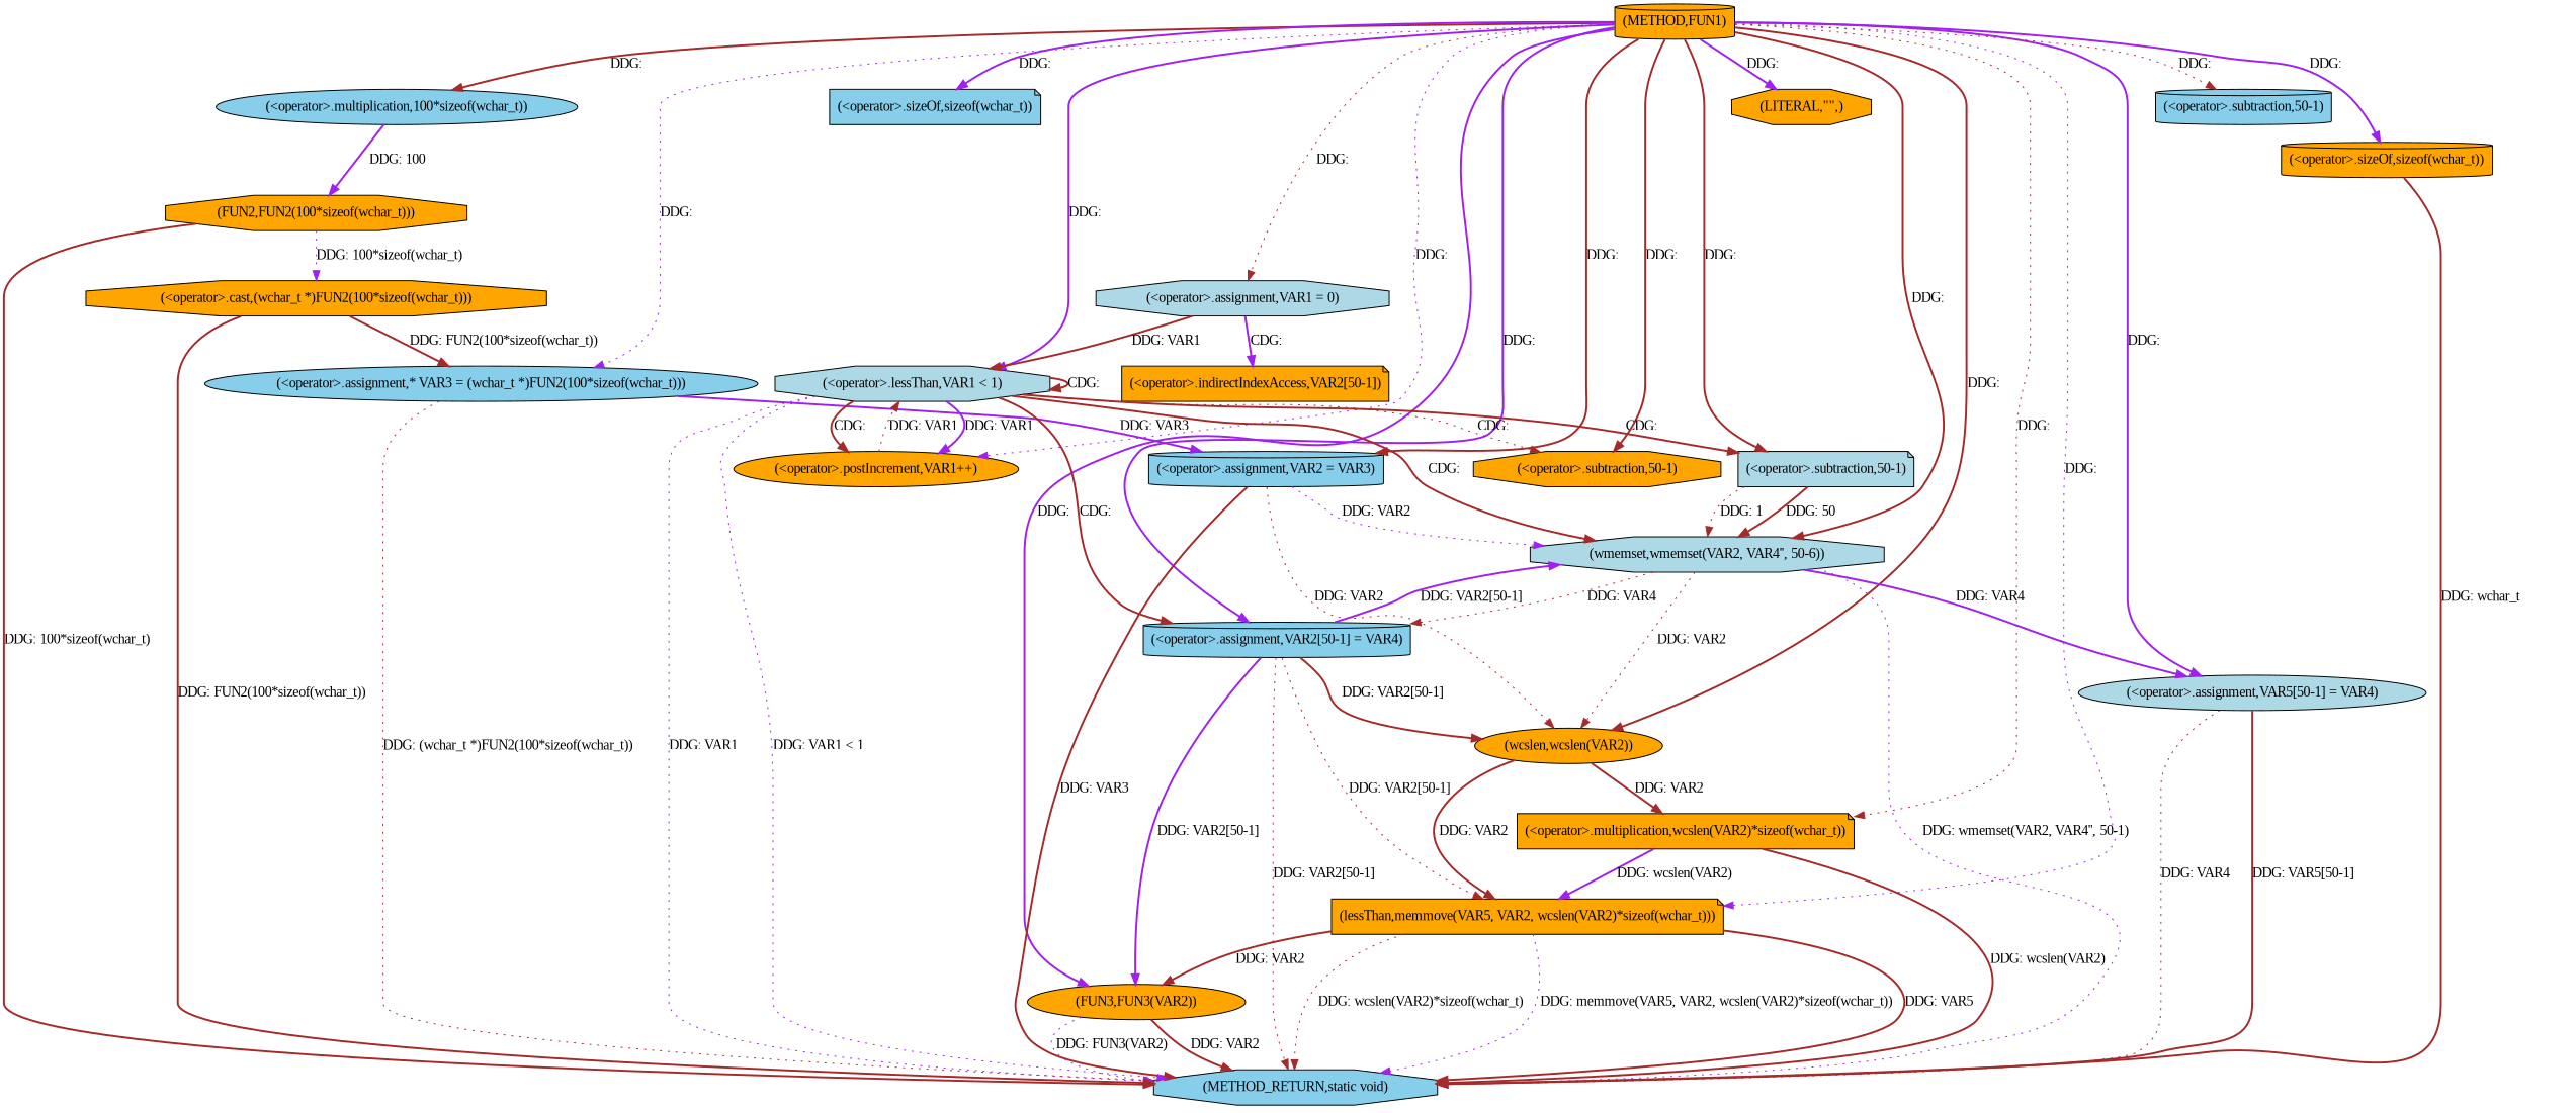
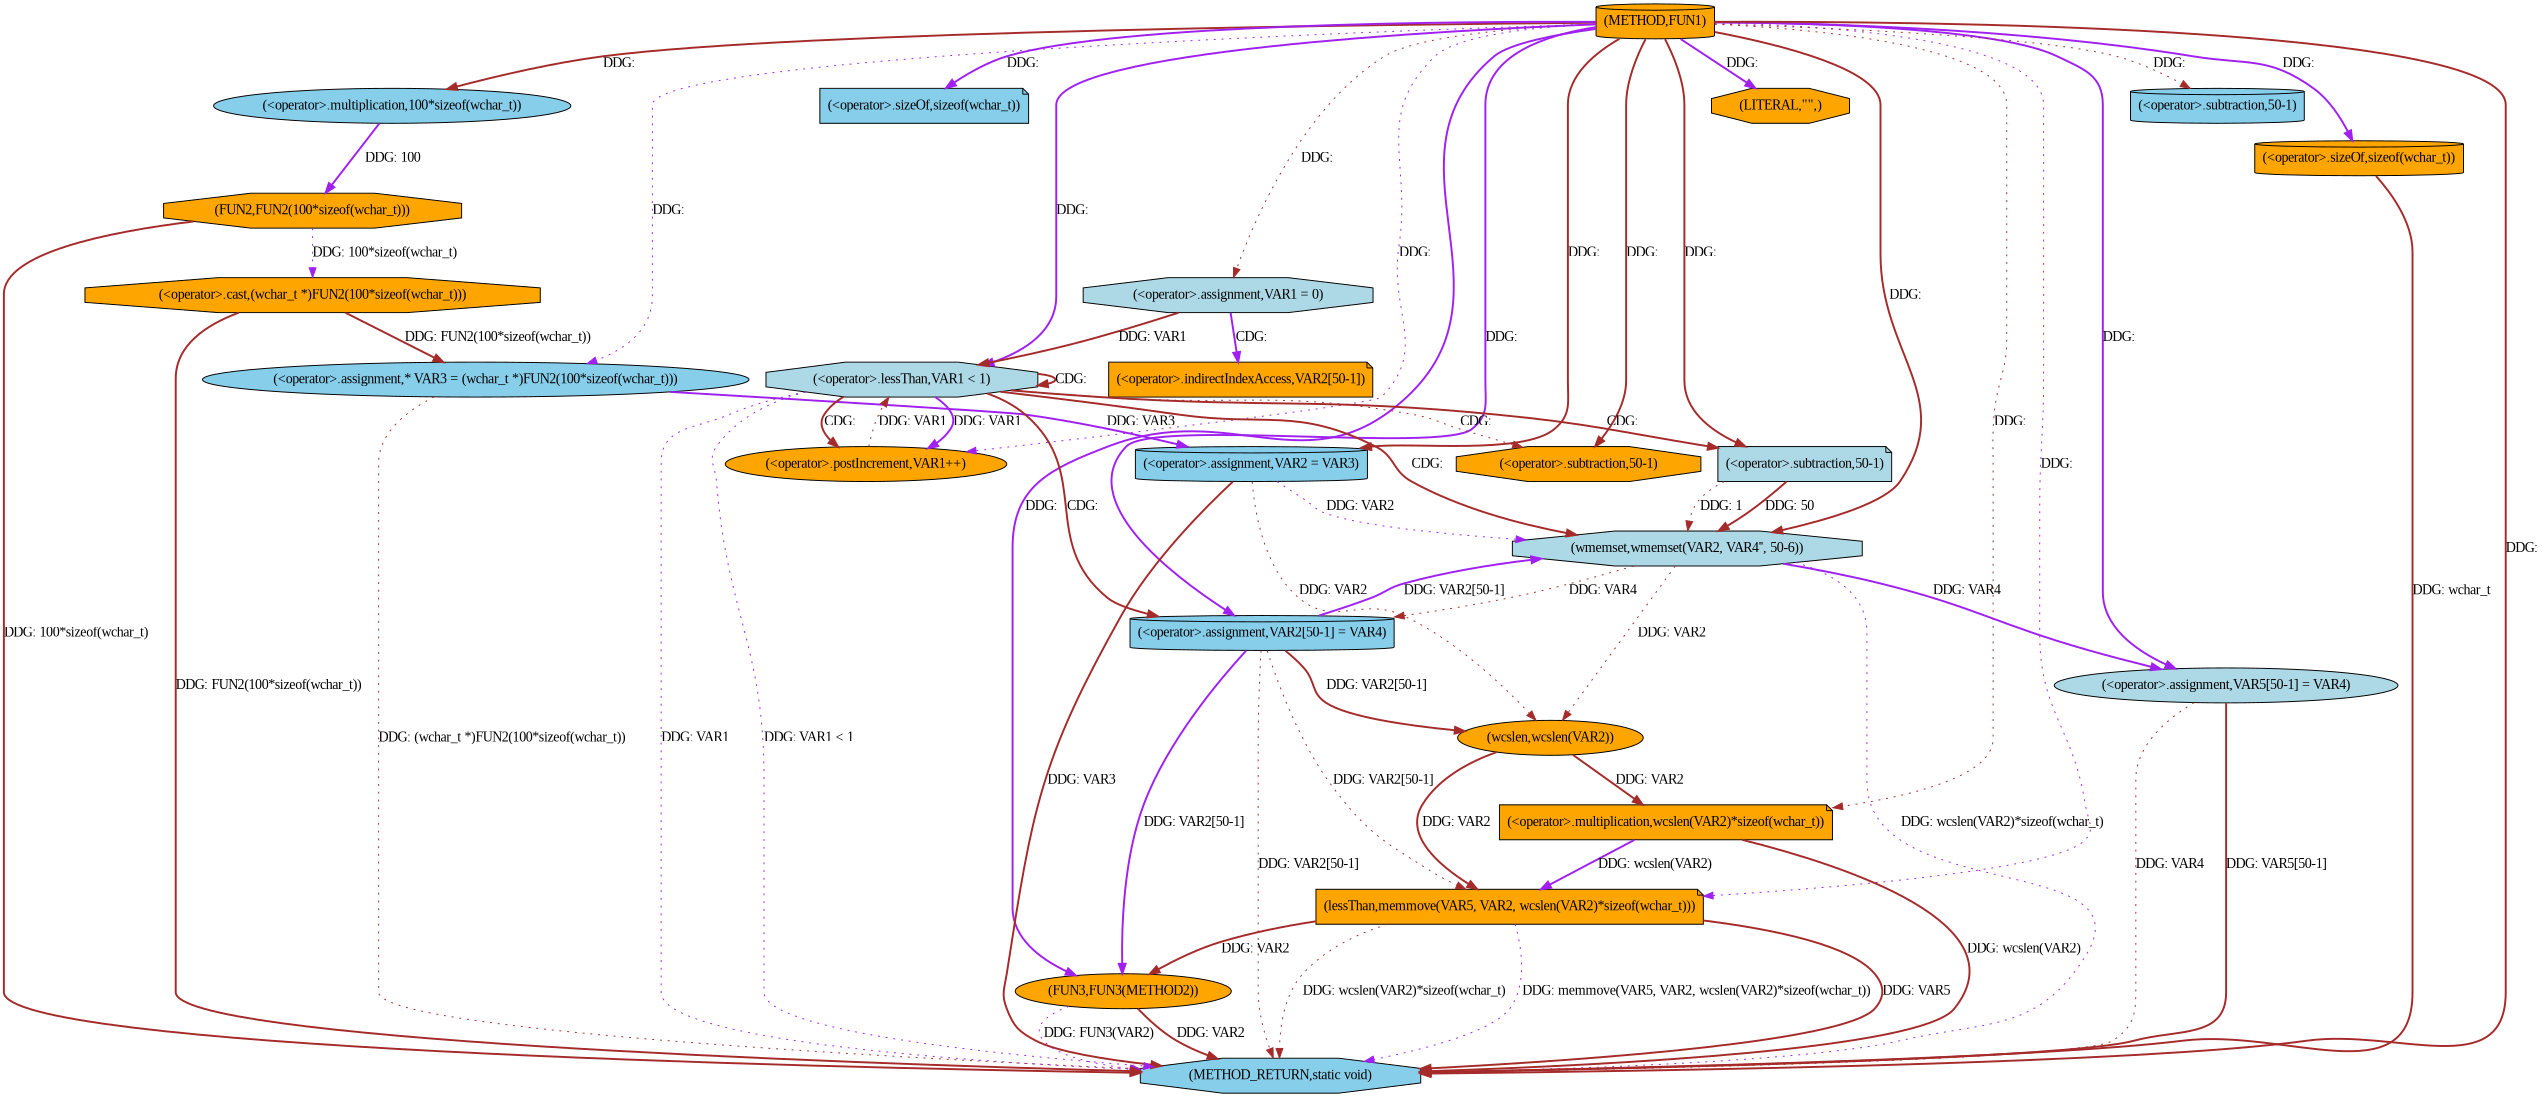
  digraph {
    fontname="Liberation Serif"
    node [fillcolor=orange fontname="Liberation Serif" shape=octagon style=filled]
    edge [color=brown fontname="Liberation Serif" style=bold]
    n1 [label="(METHOD,FUN1)" shape=cylinder]
    n2 [fillcolor=skyblue label="(<operator>.assignment,* VAR3 = (wchar_t *)FUN2(100*sizeof(wchar_t)))" shape=ellipse]
    n3 [fillcolor=skyblue label="(<operator>.multiplication,100*sizeof(wchar_t))" shape=ellipse]
    n4 [fillcolor=skyblue label="(<operator>.sizeOf,sizeof(wchar_t))" shape=note]
    n5 [fillcolor=skyblue label="(<operator>.assignment,VAR2 = VAR3)" shape=cylinder]
    n6 [fillcolor=lightblue label="(<operator>.assignment,VAR1 = 0)"]
    n7 [fillcolor=lightblue label="(<operator>.lessThan,VAR1 < 1)"]
    n8 [label="(<operator>.postIncrement,VAR1++)" shape=ellipse]
    n9 [fillcolor=lightblue label="(wmemset,wmemset(VAR2, VAR4'', 50-6))"]
    n10 [fillcolor=lightblue label="(<operator>.subtraction,50-1)" shape=note]
    n11 [fillcolor=skyblue label="(<operator>.assignment,VAR2[50-1] = VAR4)" shape=cylinder]
    n12 [label="(<operator>.subtraction,50-1)"]
    n13 [label="(LITERAL,\"\",)"]
    n14 [label="(lessThan,memmove(VAR5, VAR2, wcslen(VAR2)*sizeof(wchar_t)))" shape=note]
    n15 [label="(<operator>.multiplication,wcslen(VAR2)*sizeof(wchar_t))" shape=note]
    n16 [label="(wcslen,wcslen(VAR2))" shape=ellipse]
    n17 [label="(<operator>.sizeOf,sizeof(wchar_t))" shape=cylinder]
    n18 [fillcolor=lightblue label="(<operator>.assignment,VAR5[50-1] = VAR4)" shape=ellipse]
    n19 [fillcolor=skyblue label="(<operator>.subtraction,50-1)" shape=cylinder]
-   n20 [label="(FUN3,FUN3(VAR2))" shape=ellipse]
+   n20 [label="(FUN3,FUN3(METHOD2))" shape=ellipse]
    n21 [fillcolor=skyblue label="(METHOD_RETURN,static void)"]
    n22 [label="(FUN2,FUN2(100*sizeof(wchar_t)))"]
    n23 [label="(<operator>.indirectIndexAccess,VAR2[50-1])" shape=note]
    n24 [label="(<operator>.cast,(wchar_t *)FUN2(100*sizeof(wchar_t)))"]
    n1 -> n2 [color=purple label="DDG: " style=dotted]
    n1 -> n3 [label="DDG: "]
    n1 -> n4 [color=purple label="DDG: "]
    n1 -> n5 [label="DDG: "]
    n1 -> n6 [label="DDG: " style=dotted]
    n1 -> n7 [color=purple label="DDG: "]
    n1 -> n8 [color=purple label="DDG: " style=dotted]
    n1 -> n9 [label="DDG: "]
    n1 -> n10 [label="DDG: "]
    n1 -> n11 [color=purple label="DDG: "]
    n1 -> n12 [label="DDG: "]
    n1 -> n13 [color=purple label="DDG: "]
    n1 -> n14 [color=purple label="DDG: " style=dotted]
    n1 -> n15 [label="DDG: " style=dotted]
-   n1 -> n16 [label="DDG: "]
+   n1 -> n21 [label="DDG: "]
    n1 -> n17 [color=purple label="DDG: "]
    n1 -> n18 [color=purple label="DDG: "]
    n1 -> n19 [label="DDG: " style=dotted]
    n1 -> n20 [color=purple label="DDG: "]
    n2 -> n5 [color=purple label="DDG: VAR3"]
    n2 -> n21 [label="DDG: (wchar_t *)FUN2(100*sizeof(wchar_t))" style=dotted]
    n3 -> n22 [color=purple label="DDG: 100"]
    n5 -> n9 [color=purple label="DDG: VAR2" style=dotted]
    n5 -> n16 [label="DDG: VAR2" style=dotted]
    n5 -> n21 [label="DDG: VAR3"]
    n6 -> n7 [label="DDG: VAR1"]
    n6 -> n23 [color=purple label="CDG: "]
    n7 -> n7 [label="CDG: "]
    n7 -> n8 [color=purple label="DDG: VAR1"]
    n7 -> n8 [label="CDG: "]
    n7 -> n9 [label="CDG: "]
    n7 -> n10 [label="CDG: "]
    n7 -> n11 [label="CDG: "]
    n7 -> n12 [label="CDG: " style=dotted]
    n7 -> n21 [color=purple label="DDG: VAR1 < 1" style=dotted]
    n7 -> n21 [color=purple label="DDG: VAR1" style=dotted]
    n8 -> n7 [label="DDG: VAR1" style=dotted]
    n9 -> n11 [label="DDG: VAR4" style=dotted]
    n9 -> n16 [label="DDG: VAR2" style=dotted]
    n9 -> n18 [color=purple label="DDG: VAR4"]
-   n9 -> n21 [color=purple label="DDG: wmemset(VAR2, VAR4'', 50-1)" style=dotted]
+   n9 -> n21 [color=purple label="DDG: wcslen(VAR2)*sizeof(wchar_t)" style=dotted]
    n10 -> n9 [label="DDG: 50"]
    n10 -> n9 [label="DDG: 1" style=dotted]
    n11 -> n9 [color=purple label="DDG: VAR2[50-1]"]
    n11 -> n14 [label="DDG: VAR2[50-1]" style=dotted]
    n11 -> n16 [label="DDG: VAR2[50-1]"]
    n11 -> n20 [color=purple label="DDG: VAR2[50-1]"]
    n11 -> n21 [label="DDG: VAR2[50-1]" style=dotted]
    n14 -> n20 [label="DDG: VAR2"]
    n14 -> n21 [color=purple label="DDG: memmove(VAR5, VAR2, wcslen(VAR2)*sizeof(wchar_t))" style=dotted]
    n14 -> n21 [label="DDG: VAR5"]
    n14 -> n21 [label="DDG: wcslen(VAR2)*sizeof(wchar_t)" style=dotted]
    n15 -> n14 [color=purple label="DDG: wcslen(VAR2)"]
    n15 -> n21 [label="DDG: wcslen(VAR2)"]
    n16 -> n14 [label="DDG: VAR2"]
    n16 -> n15 [label="DDG: VAR2"]
    n17 -> n21 [label="DDG: wchar_t"]
    n18 -> n21 [label="DDG: VAR4" style=dotted]
    n18 -> n21 [label="DDG: VAR5[50-1]"]
    n20 -> n21 [color=purple label="DDG: FUN3(VAR2)" style=dotted]
    n20 -> n21 [label="DDG: VAR2"]
    n22 -> n21 [label="DDG: 100*sizeof(wchar_t)"]
    n22 -> n24 [color=purple label="DDG: 100*sizeof(wchar_t)" style=dotted]
    n24 -> n2 [label="DDG: FUN2(100*sizeof(wchar_t))"]
    n24 -> n21 [label="DDG: FUN2(100*sizeof(wchar_t))"]
  }
